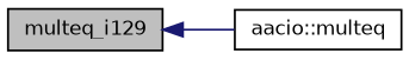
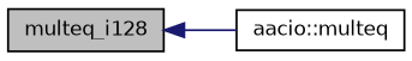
  digraph {
    rankdir=LR
    node [color=black fontname=Helvetica fontsize=10 shape=record style=filled]
-   n1 [fillcolor=grey75 fontcolor=black height=0.2 label=multeq_i129 width=0.4]
+   n1 [fillcolor=grey75 fontcolor=black height=0.2 label=multeq_i128 width=0.4]
    n2 [fillcolor=white height=0.2 label="aacio::multeq" width=0.4]
    n1 -> n2 [color=midnightblue dir=back fontname=Helvetica fontsize=10 labelfontname=Helvetica labelfontsize=10 style=solid]
  }
